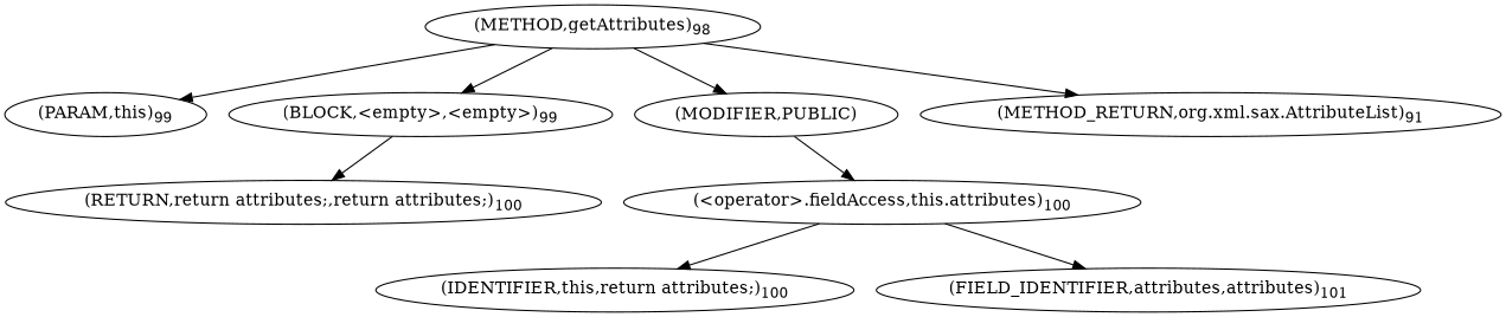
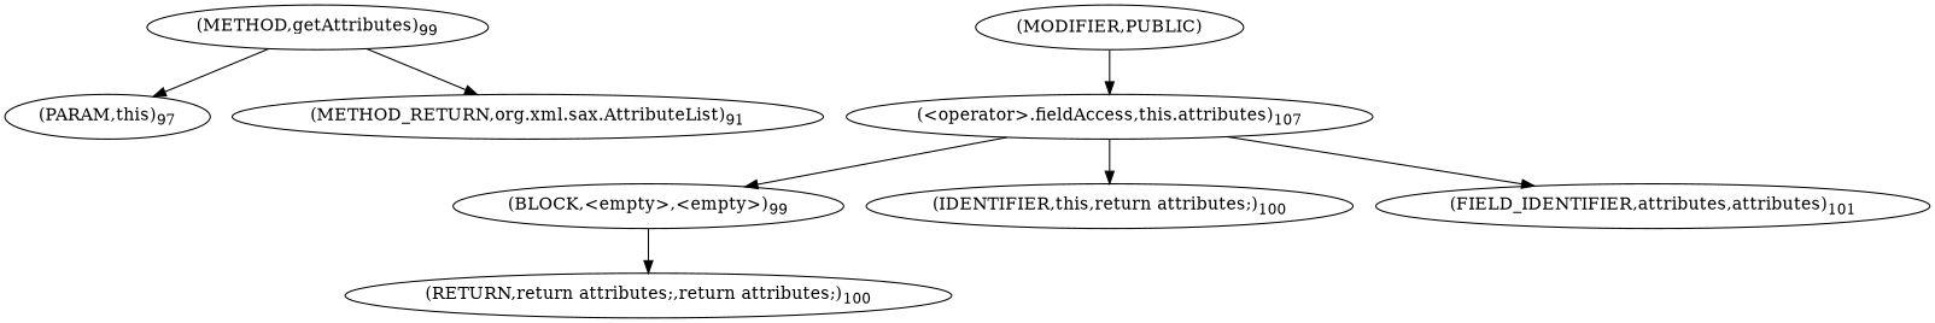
  digraph {
-   n1 [label=<(METHOD,getAttributes)<SUB>98</SUB>>]
-   n2 [label=<(PARAM,this)<SUB>99</SUB>>]
+   n1 [label=<(METHOD,getAttributes)<SUB>99</SUB>>]
+   n2 [label=<(PARAM,this)<SUB>97</SUB>>]
    n3 [label=<(BLOCK,&lt;empty&gt;,&lt;empty&gt;)<SUB>99</SUB>>]
    n4 [label=<(MODIFIER,PUBLIC)>]
    n5 [label=<(METHOD_RETURN,org.xml.sax.AttributeList)<SUB>91</SUB>>]
    n6 [label=<(RETURN,return attributes;,return attributes;)<SUB>100</SUB>>]
-   n7 [label=<(&lt;operator&gt;.fieldAccess,this.attributes)<SUB>100</SUB>>]
+   n7 [label=<(&lt;operator&gt;.fieldAccess,this.attributes)<SUB>107</SUB>>]
    n8 [label=<(IDENTIFIER,this,return attributes;)<SUB>100</SUB>>]
    n9 [label=<(FIELD_IDENTIFIER,attributes,attributes)<SUB>101</SUB>>]
    n1 -> n2
-   n1 -> n3
-   n1 -> n4
+   n7 -> n3
    n1 -> n5
    n3 -> n6
    n4 -> n7
    n7 -> n8
    n7 -> n9
  }
